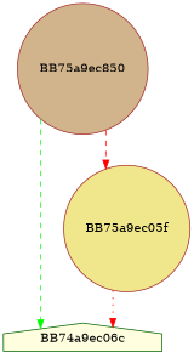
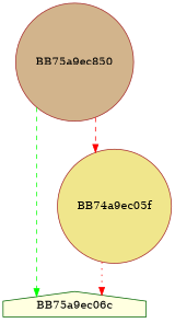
  digraph {
    splines=ortho
    node [color=brown shape=circle style=filled]
    edge [color=red style=dashed]
    n1 [fillcolor=tan label=BB75a9ec850]
-   BB75a9ec06c [color=darkgreen fillcolor=lightyellow shape=house label=BB74a9ec06c]
-   BB75a9ec05f [fillcolor=khaki]
+   BB75a9ec06c [color=darkgreen fillcolor=lightyellow shape=house]
+   BB75a9ec05f [fillcolor=khaki label=BB74a9ec05f]
    n1 -> BB75a9ec06c [color=green]
    n1 -> BB75a9ec05f
    BB75a9ec05f -> BB75a9ec06c [style=dotted]
  }
